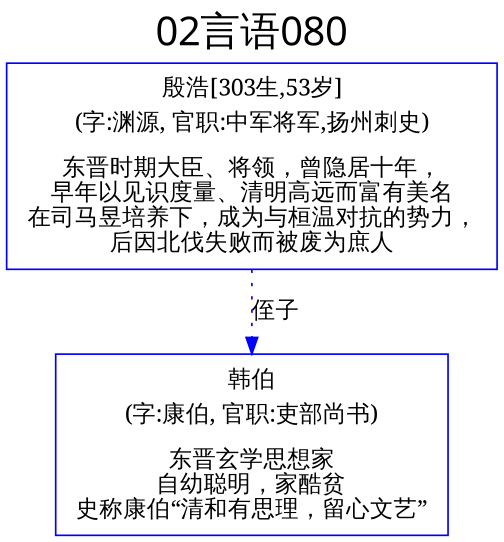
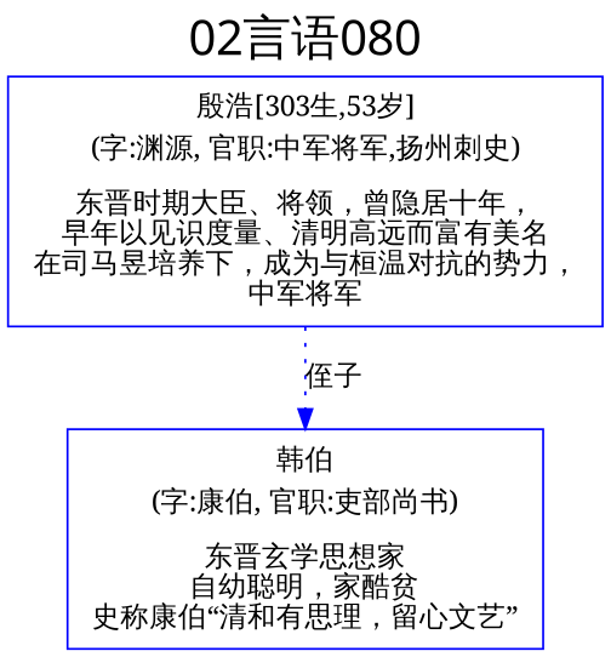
  digraph {
    color=lightgrey
    fontname=SimHei
    fontsize=24
    label="02言语080"
    labelloc=t
    rankdir=TB
    ranksep=0.5
    style=filled
    node [color=blue fontname=SimSun shape=box]
-   n1 [label=<<table border="0" cellborder="0"><tr><td>殷浩[303生,53岁]</td></tr><tr><td>(字:渊源, 官职:中军将军,扬州刺史)</td></tr><tr><td></td></tr><tr><td>东晋时期大臣、将领，曾隐居十年，<br/>早年以见识度量、清明高远而富有美名<br/>在司马昱培养下，成为与桓温对抗的势力，<br/>后因北伐失败而被废为庶人<br/></td></tr></table>>]
+   n1 [label=<<table border="0" cellborder="0"><tr><td>殷浩[303生,53岁]</td></tr><tr><td>(字:渊源, 官职:中军将军,扬州刺史)</td></tr><tr><td></td></tr><tr><td>东晋时期大臣、将领，曾隐居十年，<br/>早年以见识度量、清明高远而富有美名<br/>在司马昱培养下，成为与桓温对抗的势力，<br/>中军将军<br/></td></tr></table>>]
    n2 [label=<<table border="0" cellborder="0"><tr><td>韩伯</td></tr><tr><td>(字:康伯, 官职:吏部尚书)</td></tr><tr><td></td></tr><tr><td>东晋玄学思想家<br/>自幼聪明，家酷贫<br/>史称康伯“清和有思理，留心文艺”<br/></td></tr></table>>]
    n1 -> n2 [color=blue fontname=SimSun label="侄子" style=dotted]
  }
